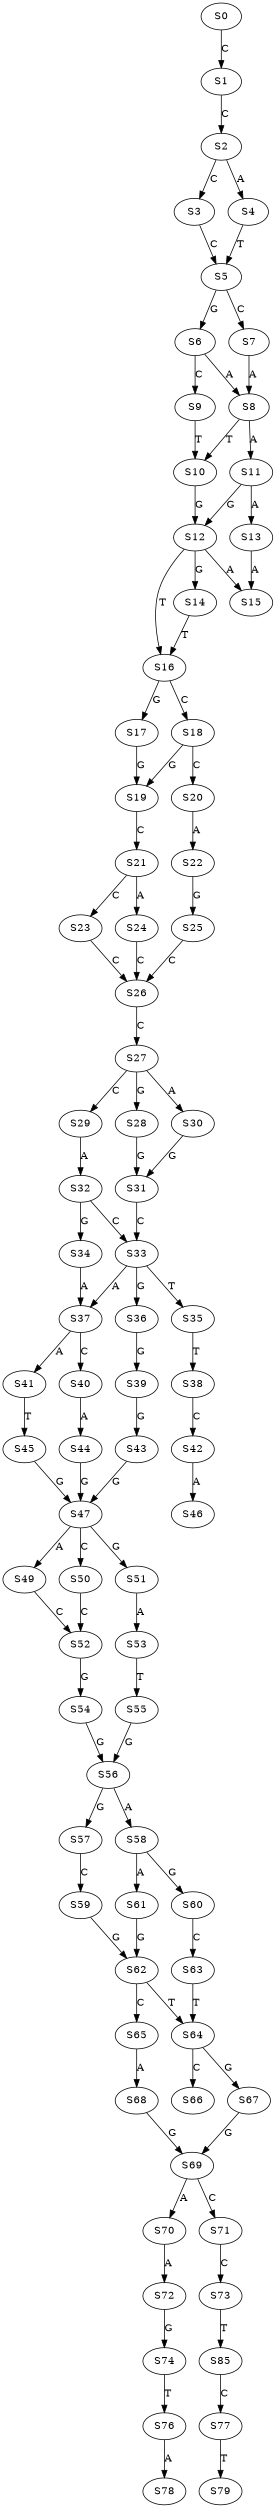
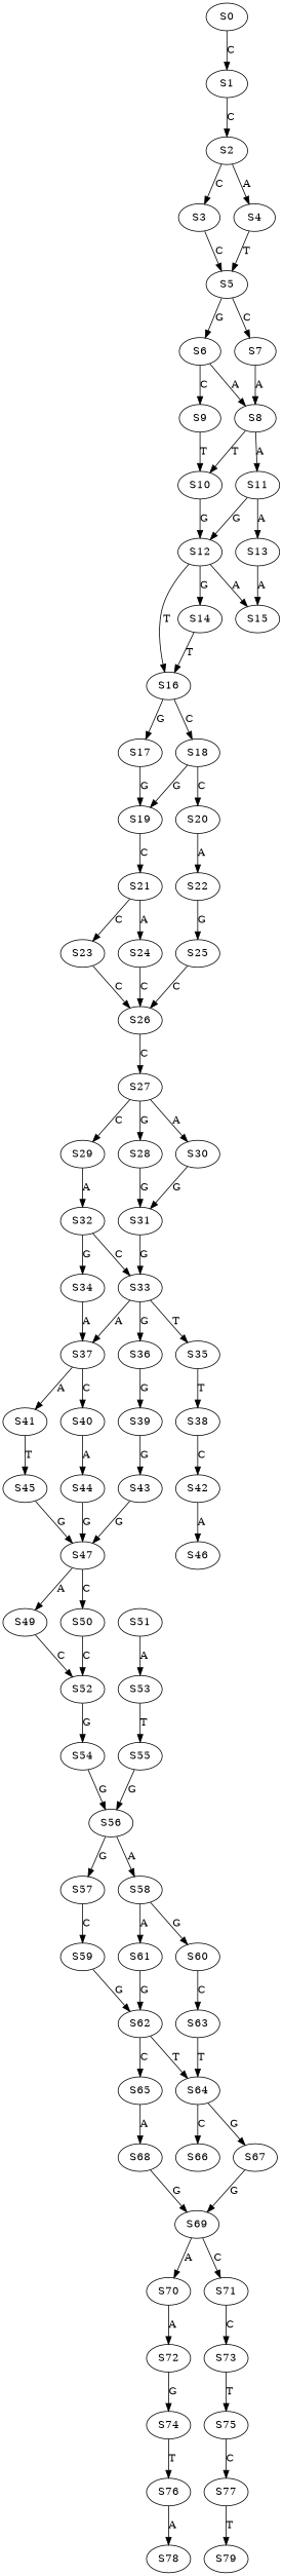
  strict digraph {
    S0
    S1
    S2
    S3
    S4
    S5
    S6
    S7
    S8
    S9
    S10
    S11
    S12
    S13
    S14
    S15
    S16
    S17
    S18
    S19
    S20
    S21
    S22
    S23
    S24
    S25
    S26
    S27
    S28
    S29
    S30
    S31
    S32
    S33
    S34
    S35
    S36
    S37
    S38
    S39
    S40
    S41
    S42
    S43
    S44
    S45
    S46
    S47
    S49
    S50
    S51
    S52
    S53
    S54
    S55
    S56
    S57
    S58
    S59
    S60
    S61
    S62
    S63
    S64
    S65
    S66
    S67
    S68
    S69
    S70
    S71
    S72
    S73
    S74
-   S75 [label=S85]
+   S75
    S76
    S77
    S78
    S79
    S0 -> S1 [label=C]
    S1 -> S2 [label=C]
    S2 -> S3 [label=C]
    S2 -> S4 [label=A]
    S3 -> S5 [label=C]
    S4 -> S5 [label=T]
    S5 -> S6 [label=G]
    S5 -> S7 [label=C]
    S6 -> S8 [label=A]
    S6 -> S9 [label=C]
    S7 -> S8 [label=A]
    S8 -> S10 [label=T]
    S8 -> S11 [label=A]
    S9 -> S10 [label=T]
    S10 -> S12 [label=G]
    S11 -> S12 [label=G]
    S11 -> S13 [label=A]
    S12 -> S14 [label=G]
    S12 -> S15 [label=A]
    S12 -> S16 [label=T]
    S13 -> S15 [label=A]
    S14 -> S16 [label=T]
    S16 -> S17 [label=G]
    S16 -> S18 [label=C]
    S17 -> S19 [label=G]
    S18 -> S19 [label=G]
    S18 -> S20 [label=C]
    S19 -> S21 [label=C]
    S20 -> S22 [label=A]
    S21 -> S23 [label=C]
    S21 -> S24 [label=A]
    S22 -> S25 [label=G]
    S23 -> S26 [label=C]
    S24 -> S26 [label=C]
    S25 -> S26 [label=C]
    S26 -> S27 [label=C]
    S27 -> S28 [label=G]
    S27 -> S29 [label=C]
    S27 -> S30 [label=A]
    S28 -> S31 [label=G]
    S29 -> S32 [label=A]
    S30 -> S31 [label=G]
-   S31 -> S33 [label=C]
+   S31 -> S33 [label=G]
    S32 -> S33 [label=C]
    S32 -> S34 [label=G]
    S33 -> S35 [label=T]
    S33 -> S36 [label=G]
    S33 -> S37 [label=A]
    S34 -> S37 [label=A]
    S35 -> S38 [label=T]
    S36 -> S39 [label=G]
    S37 -> S40 [label=C]
    S37 -> S41 [label=A]
    S38 -> S42 [label=C]
    S39 -> S43 [label=G]
    S40 -> S44 [label=A]
    S41 -> S45 [label=T]
    S42 -> S46 [label=A]
    S43 -> S47 [label=G]
    S44 -> S47 [label=G]
    S45 -> S47 [label=G]
    S47 -> S49 [label=A]
    S47 -> S50 [label=C]
-   S47 -> S51 [label=G]
    S49 -> S52 [label=C]
    S50 -> S52 [label=C]
    S51 -> S53 [label=A]
    S52 -> S54 [label=G]
    S53 -> S55 [label=T]
    S54 -> S56 [label=G]
    S55 -> S56 [label=G]
    S56 -> S57 [label=G]
    S56 -> S58 [label=A]
    S57 -> S59 [label=C]
    S58 -> S60 [label=G]
    S58 -> S61 [label=A]
    S59 -> S62 [label=G]
    S60 -> S63 [label=C]
    S61 -> S62 [label=G]
    S62 -> S64 [label=T]
    S62 -> S65 [label=C]
    S63 -> S64 [label=T]
    S64 -> S66 [label=C]
    S64 -> S67 [label=G]
    S65 -> S68 [label=A]
    S67 -> S69 [label=G]
    S68 -> S69 [label=G]
    S69 -> S70 [label=A]
    S69 -> S71 [label=C]
    S70 -> S72 [label=A]
    S71 -> S73 [label=C]
    S72 -> S74 [label=G]
    S73 -> S75 [label=T]
    S74 -> S76 [label=T]
    S75 -> S77 [label=C]
    S76 -> S78 [label=A]
    S77 -> S79 [label=T]
  }
